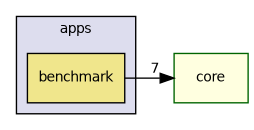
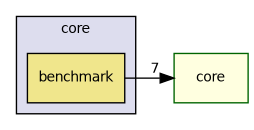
  digraph {
    compound=true
    rankdir=LR
    node [fontname=Helvetica fontsize=10 shape=box style=filled]
    n1 [fillcolor=khaki label=benchmark pencolor=black color=black]
    n2 [color=darkgreen fillcolor=lightyellow label=core]
    subgraph cluster_1 {
      bgcolor="#ddddee"
      fontname=Helvetica
      fontsize=10
-     label=apps
+     label=core
      pencolor=black
      n1
    }
    n1 -> n2 [headlabel=7 labeldistance=1.5 labelfontname=Helvetica labelfontsize=10 style=solid arrowhead=normal]
  }
